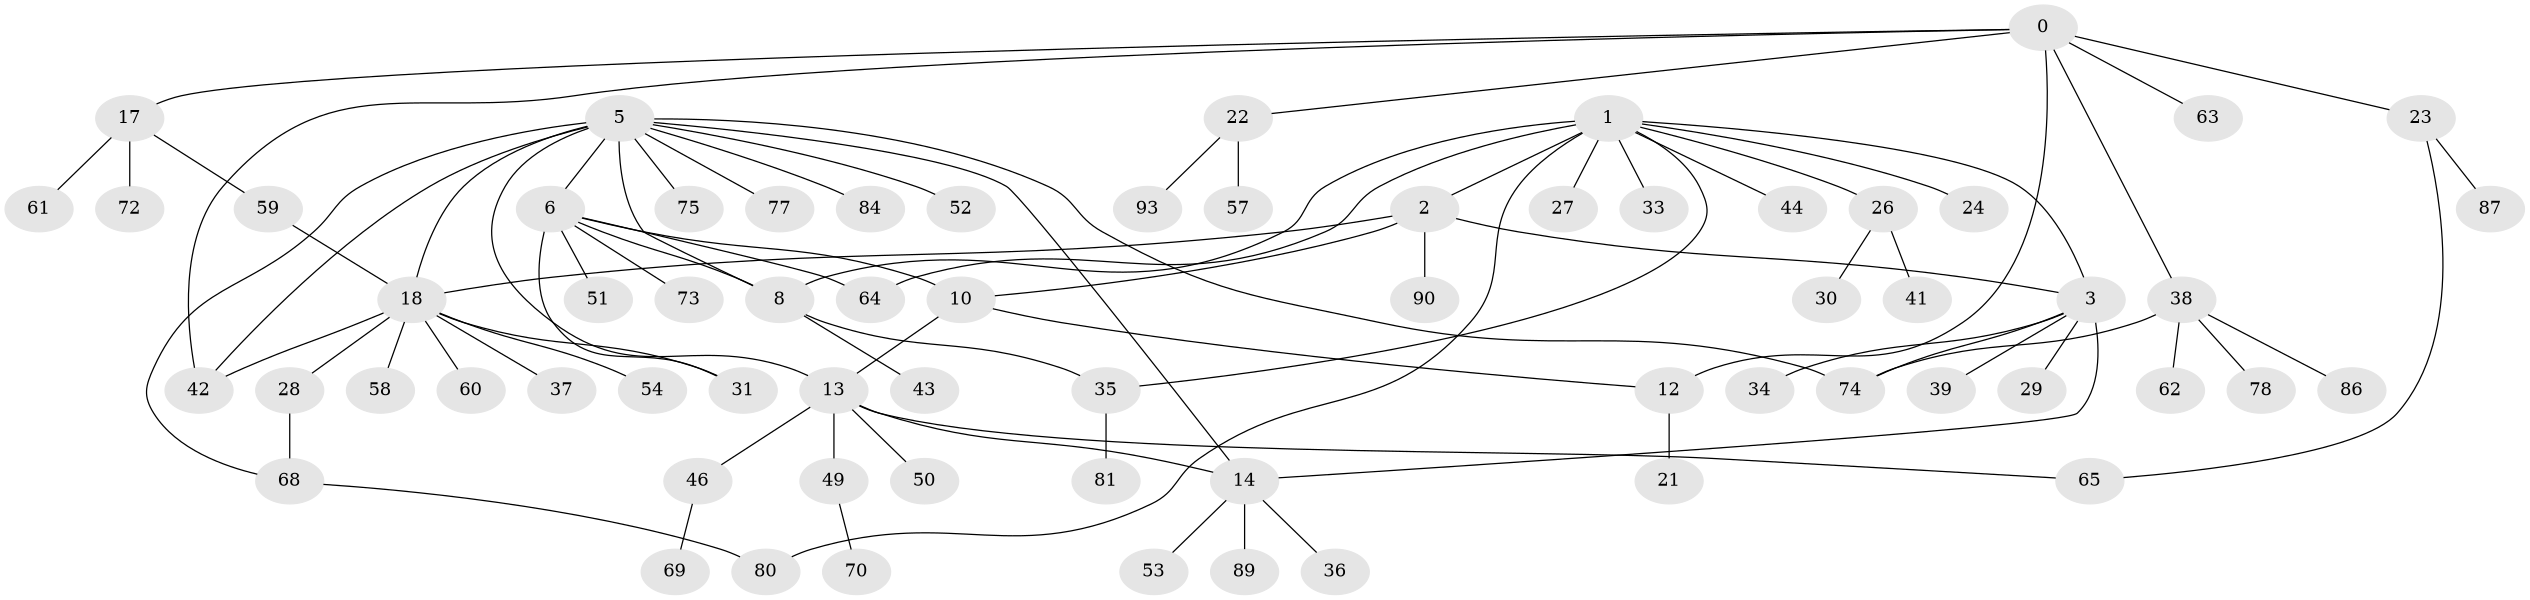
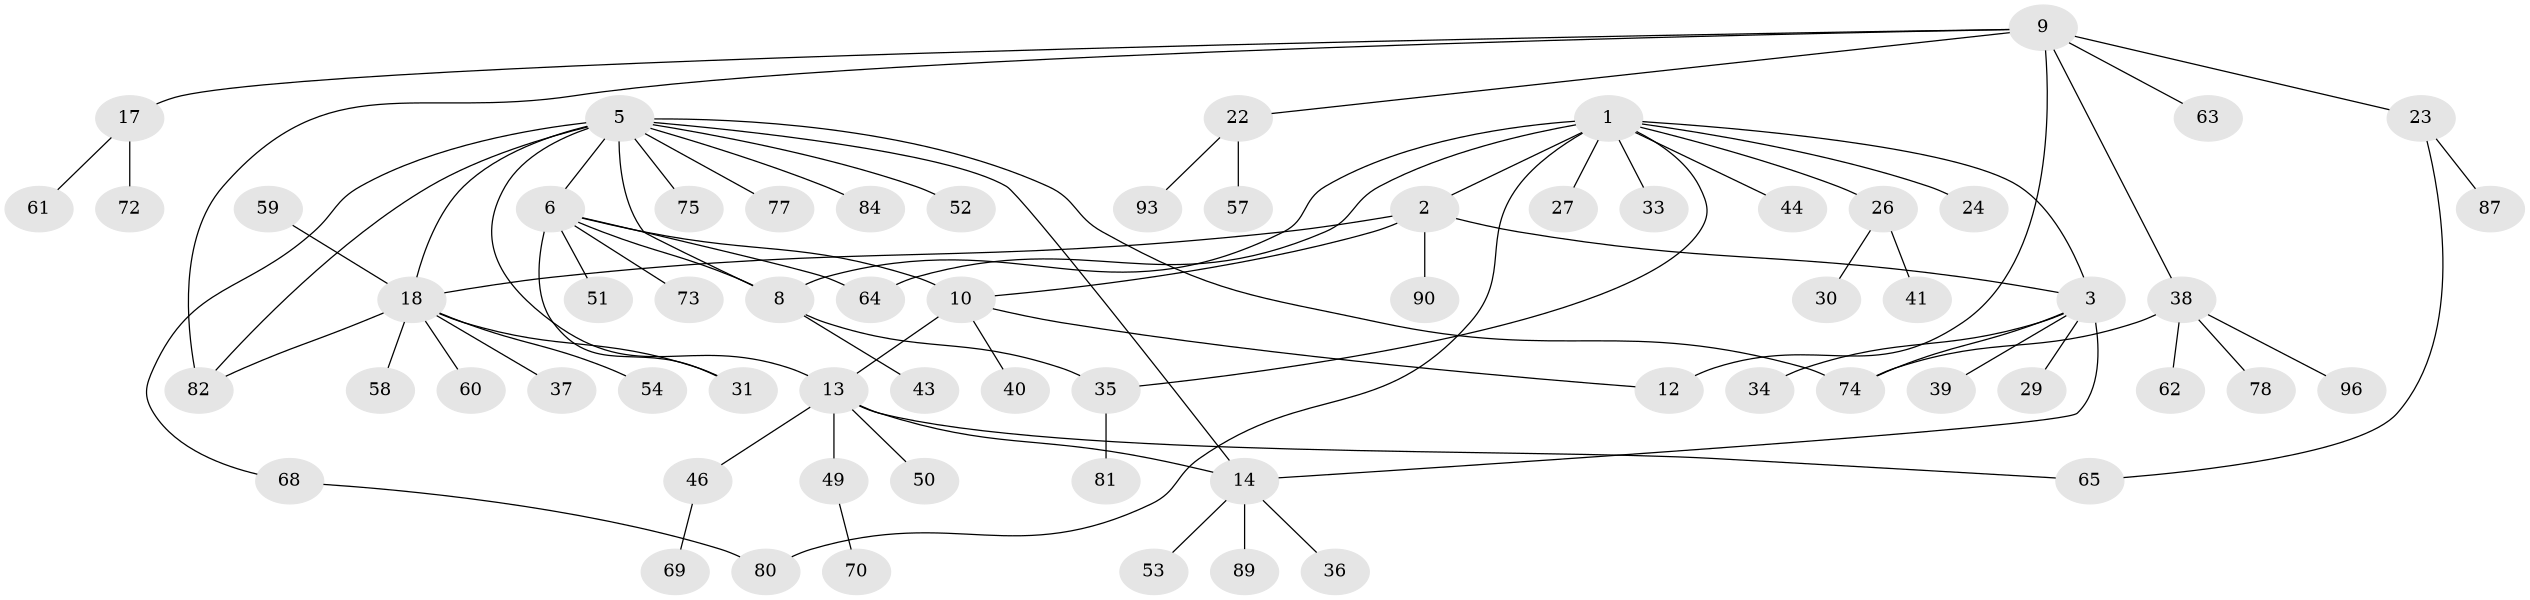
  graph {
    node [color=gray90 style=filled]
    1 [super="+48"]
    2 [super="+4"]
    3 [super="+52"]
    8
    24
    26
    27
    33 [super="+45"]
    35 [super="+76"]
    44
    64
    n12 [label=80]
    10 [super="+66"]
    18 [super="+20"]
    90
    39
    14 [super="+16"]
    29
    34
    74 [super="+79"]
    43 [super="+56"]
    30 [super="+67"]
    41 [super="+91"]
    81
    13 [super="+47"]
    12
-   82 [label=42]
+   40
+   82
    31
-   28 [super="+32"]
    37
    54
    58
    60
    36 [super="+42"]
    53 [super="+71"]
    89
    5 [super="+15"]
    6 [super="+7"]
    68 [super="+83"]
    75
    77
    84
    n44 [label=52]
    51
    73
    46
    49
    50 [super="+94"]
    65
-   9 [super="+11" label=0]
+   9 [super="+11"]
    17 [super="+19"]
    22 [super="+25"]
    23
    38
    63 [super="+85"]
-   21
    59
    61
    72
    57
    93
    87
    62
    78 [super="+80"]
-   86
+   86 [label=96]
    69
    70
    1 -- 2 [weight=2]
    1 -- 3
    1 -- 8
    1 -- 24
    1 -- 26
    1 -- 27
    1 -- 33
    1 -- 35
    1 -- 44
    1 -- 64
    1 -- n12
    2 -- 3 [weight=2]
    2 -- 10
    2 -- 18
    2 -- 90
    3 -- 39
    3 -- 14
    3 -- 29
    3 -- 34
    3 -- 74
    8 -- 35
    8 -- 43
    26 -- 30
    26 -- 41
    35 -- 81
    10 -- 13 [weight=2]
    10 -- 12
+   10 -- 40
    18 -- 82
    18 -- 31
-   18 -- 28
    18 -- 37
    18 -- 54
    18 -- 58
    18 -- 60
    14 -- 36
    14 -- 53
    14 -- 89
    13 -- 14 [weight=2]
    13 -- 46
    13 -- 49
    13 -- 50
    13 -- 65
-   12 -- 21
-   28 -- 68
    5 -- 8
    5 -- 18 [weight=2]
    5 -- 14 [weight=2]
    5 -- 74
    5 -- 13
    5 -- 82
    5 -- 6 [weight=2]
    5 -- 68
    5 -- 75
    5 -- 77
    5 -- 84
    5 -- n44
    6 -- 8 [weight=2]
    6 -- 64
    6 -- 10
    6 -- 31
    6 -- 51
    6 -- 73
    68 -- n12
    46 -- 69
    49 -- 70
    9 -- 12 [weight=2]
    9 -- 82 [weight=2]
    9 -- 17
    9 -- 22
    9 -- 23
    9 -- 38
    9 -- 63
-   17 -- 59
    17 -- 61
    17 -- 72
    22 -- 57
    22 -- 93
    23 -- 65
    23 -- 87
    38 -- 74
    38 -- 62
    38 -- 78
    38 -- 86
    59 -- 18 [weight=4]
  }
